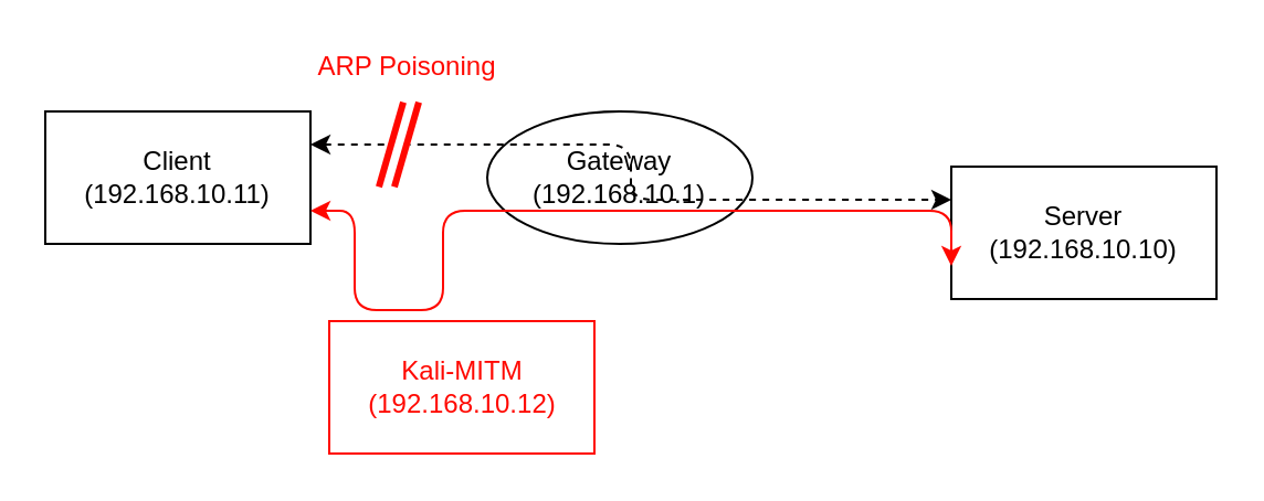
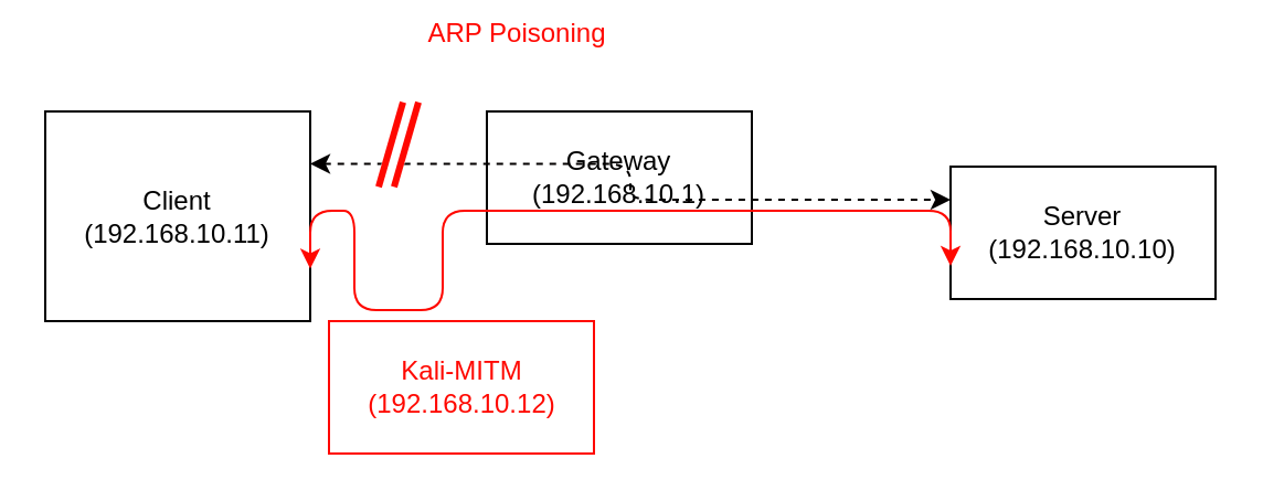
  <mxCell id="0" />
  <mxCell id="1" parent="0" />
- <mxCell id="2" value="Client&lt;br&gt;(192.168.10.11)" style="rounded=0;whiteSpace=wrap;html=1;" vertex="1" parent="1"><mxGeometry x="20" y="50" width="120" height="60" as="geometry" /></mxCell>
+ <mxCell id="2" value="Client&lt;br&gt;(192.168.10.11)" style="rounded=0;whiteSpace=wrap;html=1;" vertex="1" parent="1"><mxGeometry x="20" y="50" width="120" height="95" as="geometry" /></mxCell>
  <mxCell id="3" value="Server&lt;br&gt;(192.168.10.10)" style="rounded=0;whiteSpace=wrap;html=1;" vertex="1" parent="1"><mxGeometry x="430" y="75" width="120" height="60" as="geometry" /></mxCell>
- <mxCell id="4" value="Gateway&lt;br&gt;(192.168.10.1)" style="ellipse;whiteSpace=wrap;html=1;" vertex="1" parent="1"><mxGeometry x="220" y="50" width="120" height="60" as="geometry" /></mxCell>
+ <mxCell id="4" value="Gateway&lt;br&gt;(192.168.10.1)" style="rounded=0;whiteSpace=wrap;html=1;" vertex="1" parent="1"><mxGeometry x="220" y="50" width="120" height="60" as="geometry" /></mxCell>
  <mxCell id="5" value="Kali-MITM&lt;br&gt;(192.168.10.12)" style="rounded=0;whiteSpace=wrap;html=1;strokeColor=#FF0800;fontColor=#FF0800;" vertex="1" parent="1"><mxGeometry x="148.5" y="145" width="120" height="60" as="geometry" /></mxCell>
  <mxCell id="6" style="edgeStyle=orthogonalEdgeStyle;rounded=1;orthogonalLoop=1;jettySize=auto;html=1;exitX=1;exitY=0.25;exitDx=0;exitDy=0;entryX=0;entryY=0.25;entryDx=0;entryDy=0;startArrow=classic;startFill=1;strokeColor=#030000;dashed=1;" edge="1" parent="1" source="2" target="3"><mxGeometry relative="1" as="geometry" /></mxCell>
  <mxCell id="7" style="edgeStyle=orthogonalEdgeStyle;rounded=1;orthogonalLoop=1;jettySize=auto;html=1;entryX=0;entryY=0.75;entryDx=0;entryDy=0;startArrow=classic;startFill=1;strokeColor=#FF0800;exitX=1;exitY=0.75;exitDx=0;exitDy=0;" edge="1" parent="1" source="2" target="3"><mxGeometry relative="1" as="geometry"><Array as="points"><mxPoint x="160" y="95" /><mxPoint x="160" y="140" /><mxPoint x="200" y="140" /><mxPoint x="200" y="95" /></Array></mxGeometry></mxCell>
  <mxCell id="8" value="" style="rounded=0;whiteSpace=wrap;html=1;strokeColor=none;rotation=16;" vertex="1" parent="1"><mxGeometry x="175" y="45" width="10" height="40" as="geometry" /></mxCell>
  <mxCell id="9" value="" style="rounded=0;whiteSpace=wrap;html=1;strokeColor=none;fillColor=#FF0800;fontColor=#FF0800;rotation=16;" vertex="1" parent="1"><mxGeometry x="175" y="45" width="3" height="40" as="geometry" /></mxCell>
  <mxCell id="10" value="" style="rounded=0;whiteSpace=wrap;html=1;strokeColor=none;fillColor=#FF0800;fontColor=#FF0800;rotation=16;" vertex="1" parent="1"><mxGeometry x="182" y="45" width="3" height="40" as="geometry" /></mxCell>
- <mxCell id="11" value="ARP Poisoning" style="text;html=1;strokeColor=none;fillColor=none;align=center;verticalAlign=middle;whiteSpace=wrap;rounded=0;fontColor=#FF0800;" vertex="1" parent="1"><mxGeometry x="133.5" y="20" width="100" height="20" as="geometry" /></mxCell>
+ <mxCell id="11" value="ARP Poisoning" style="text;html=1;strokeColor=none;fillColor=none;align=center;verticalAlign=middle;whiteSpace=wrap;rounded=0;fontColor=#FF0800;" vertex="1" parent="1"><mxGeometry x="183.5" y="5" width="100" height="20" as="geometry" /></mxCell>
